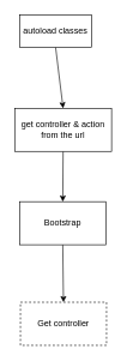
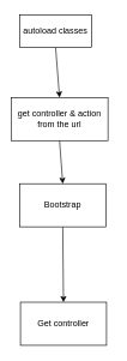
  <mxCell id="0" />
  <mxCell id="1" parent="0" />
  <mxCell id="2" style="edgeStyle=none;html=1;exitX=0.5;exitY=1;exitDx=0;exitDy=0;entryX=0.5;entryY=0;entryDx=0;entryDy=0;" edge="1" parent="1" source="3" target="5"><mxGeometry relative="1" as="geometry" /></mxCell>
  <mxCell id="3" value="autoload classes" style="rounded=0;whiteSpace=wrap;html=1;" vertex="1" parent="1"><mxGeometry x="27" y="20" width="100" height="45" as="geometry" /></mxCell>
  <mxCell id="4" style="edgeStyle=none;html=1;exitX=0.5;exitY=1;exitDx=0;exitDy=0;entryX=0.5;entryY=0;entryDx=0;entryDy=0;" edge="1" parent="1" source="5" target="7"><mxGeometry relative="1" as="geometry" /></mxCell>
- <mxCell id="5" value="get controller &amp;amp; action from the url" style="rounded=0;whiteSpace=wrap;html=1;" vertex="1" parent="1"><mxGeometry x="20" y="150" width="135" height="60" as="geometry" /></mxCell>
+ <mxCell id="5" value="get controller &amp;amp; action from the url" style="rounded=0;whiteSpace=wrap;html=1;" vertex="1" parent="1"><mxGeometry x="15" y="135" width="135" height="60" as="geometry" /></mxCell>
  <mxCell id="6" style="edgeStyle=none;html=1;exitX=0.5;exitY=1;exitDx=0;exitDy=0;entryX=0.5;entryY=0;entryDx=0;entryDy=0;" edge="1" parent="1" source="7" target="8"><mxGeometry relative="1" as="geometry" /></mxCell>
- <mxCell id="7" value="Bootstrap" style="rounded=0;whiteSpace=wrap;html=1;" vertex="1" parent="1"><mxGeometry x="27" y="280" width="120" height="60" as="geometry" /></mxCell>
- <mxCell id="8" value="Get controller" style="rounded=0;whiteSpace=wrap;html=1;dashed=1;" vertex="1" parent="1"><mxGeometry x="28" y="420" width="120" height="60" as="geometry" /></mxCell>
+ <mxCell id="7" value="Bootstrap" style="rounded=0;whiteSpace=wrap;html=1;" vertex="1" parent="1"><mxGeometry x="27" y="255" width="120" height="60" as="geometry" /></mxCell>
+ <mxCell id="8" value="Get controller" style="rounded=0;whiteSpace=wrap;html=1;" vertex="1" parent="1"><mxGeometry x="28" y="420" width="120" height="60" as="geometry" /></mxCell>
